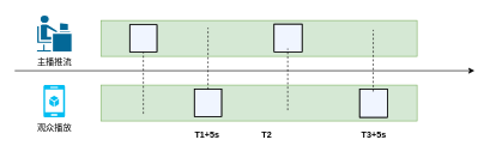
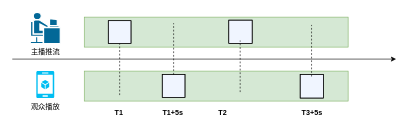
  <mxCell id="0" />
  <mxCell id="1" parent="0" />
  <mxCell id="2" value="" style="rounded=0;whiteSpace=wrap;html=1;fillColor=#d5e8d4;strokeColor=#82b366;" vertex="1" parent="1"><mxGeometry x="140" y="118" width="440" height="50" as="geometry" /></mxCell>
  <mxCell id="3" value="" style="endArrow=classic;html=1;" edge="1" parent="1"><mxGeometry width="50" height="50" relative="1" as="geometry"><mxPoint x="20" y="98" as="sourcePoint" /><mxPoint x="660" y="98" as="targetPoint" /></mxGeometry></mxCell>
  <mxCell id="4" value="" style="rounded=0;whiteSpace=wrap;html=1;fillColor=#d5e8d4;strokeColor=#82b366;" vertex="1" parent="1"><mxGeometry x="140" y="28" width="440" height="50" as="geometry" /></mxCell>
  <mxCell id="5" value="" style="shape=image;html=1;verticalAlign=top;verticalLabelPosition=bottom;labelBackgroundColor=#ffffff;imageAspect=0;aspect=fixed;image=https://cdn4.iconfinder.com/data/icons/stick-figures-in-motion/100/stickfigure_17-128.png;imageBackground=#F0F5FF;imageBorder=#000000;" vertex="1" parent="1"><mxGeometry x="180" y="34" width="38" height="38" as="geometry" /></mxCell>
  <mxCell id="6" value="" style="endArrow=none;dashed=1;html=1;entryX=0.5;entryY=1;entryDx=0;entryDy=0;" edge="1" parent="1" target="5"><mxGeometry width="50" height="50" relative="1" as="geometry"><mxPoint x="199" y="158" as="sourcePoint" /><mxPoint x="350" y="78" as="targetPoint" /></mxGeometry></mxCell>
  <mxCell id="7" value="" style="shape=image;html=1;verticalAlign=top;verticalLabelPosition=bottom;labelBackgroundColor=#ffffff;imageAspect=0;aspect=fixed;image=https://cdn4.iconfinder.com/data/icons/stick-figures-in-motion/100/stickfigure_17-128.png;imageBackground=#F0F5FF;imageBorder=#000000;" vertex="1" parent="1"><mxGeometry x="270" y="124" width="38" height="38" as="geometry" /></mxCell>
  <mxCell id="8" value="" style="endArrow=none;dashed=1;html=1;exitX=0.5;exitY=0;exitDx=0;exitDy=0;" edge="1" parent="1" source="7"><mxGeometry width="50" height="50" relative="1" as="geometry"><mxPoint x="288.9" y="102.5" as="sourcePoint" /><mxPoint x="289" y="38" as="targetPoint" /></mxGeometry></mxCell>
  <mxCell id="9" value="" style="shape=image;html=1;verticalAlign=top;verticalLabelPosition=bottom;labelBackgroundColor=#ffffff;imageAspect=0;aspect=fixed;image=https://cdn4.iconfinder.com/data/icons/stick-figures-in-motion/100/stickfigure_8-128.png;imageBorder=#000000;imageBackground=#F0F5FF;" vertex="1" parent="1"><mxGeometry x="381" y="33" width="39" height="39" as="geometry" /></mxCell>
  <mxCell id="10" value="" style="shape=image;html=1;verticalAlign=top;verticalLabelPosition=bottom;labelBackgroundColor=#ffffff;imageAspect=0;aspect=fixed;image=https://cdn4.iconfinder.com/data/icons/stick-figures-in-motion/100/stickfigure_8-128.png;imageBorder=#000000;imageBackground=#F0F5FF;" vertex="1" parent="1"><mxGeometry x="500" y="124" width="39" height="39" as="geometry" /></mxCell>
  <mxCell id="11" value="" style="endArrow=none;dashed=1;html=1;entryX=0.5;entryY=1;entryDx=0;entryDy=0;" edge="1" parent="1"><mxGeometry width="50" height="50" relative="1" as="geometry"><mxPoint x="400" y="153" as="sourcePoint" /><mxPoint x="400" y="67" as="targetPoint" /></mxGeometry></mxCell>
  <mxCell id="12" value="" style="endArrow=none;dashed=1;html=1;exitX=0.5;exitY=0;exitDx=0;exitDy=0;" edge="1" parent="1"><mxGeometry width="50" height="50" relative="1" as="geometry"><mxPoint x="519" y="127" as="sourcePoint" /><mxPoint x="519" y="41" as="targetPoint" /></mxGeometry></mxCell>
+ <mxCell id="13" value="T1" style="text;html=1;strokeColor=none;fillColor=none;align=center;verticalAlign=middle;whiteSpace=wrap;rounded=0;fontStyle=1" vertex="1" parent="1"><mxGeometry x="178" y="178" width="40" height="20" as="geometry" /></mxCell>
  <mxCell id="14" value="T1+5s" style="text;html=1;strokeColor=none;fillColor=none;align=center;verticalAlign=middle;whiteSpace=wrap;rounded=0;fontStyle=1" vertex="1" parent="1"><mxGeometry x="268" y="178" width="40" height="20" as="geometry" /></mxCell>
  <mxCell id="15" value="T3+5s" style="text;html=1;strokeColor=none;fillColor=none;align=center;verticalAlign=middle;whiteSpace=wrap;rounded=0;fontStyle=1" vertex="1" parent="1"><mxGeometry x="500" y="178" width="40" height="20" as="geometry" /></mxCell>
  <mxCell id="16" value="T2" style="text;html=1;strokeColor=none;fillColor=none;align=center;verticalAlign=middle;whiteSpace=wrap;rounded=0;fontStyle=1" vertex="1" parent="1"><mxGeometry x="351" y="178" width="40" height="20" as="geometry" /></mxCell>
  <mxCell id="17" value="主播推流" style="shape=mxgraph.cisco.people.androgenous_person;html=1;pointerEvents=1;dashed=0;fillColor=#036897;strokeColor=#ffffff;strokeWidth=2;verticalLabelPosition=bottom;verticalAlign=top;align=center;outlineConnect=0;rounded=0;" vertex="1" parent="1"><mxGeometry x="50" y="20" width="50" height="52" as="geometry" /></mxCell>
  <mxCell id="18" value="观众播放" style="verticalLabelPosition=bottom;html=1;verticalAlign=top;align=center;strokeColor=none;fillColor=#00BEF2;shape=mxgraph.azure.mobile_services;pointerEvents=1;rounded=0;" vertex="1" parent="1"><mxGeometry x="60" y="118" width="30" height="45" as="geometry" /></mxCell>
